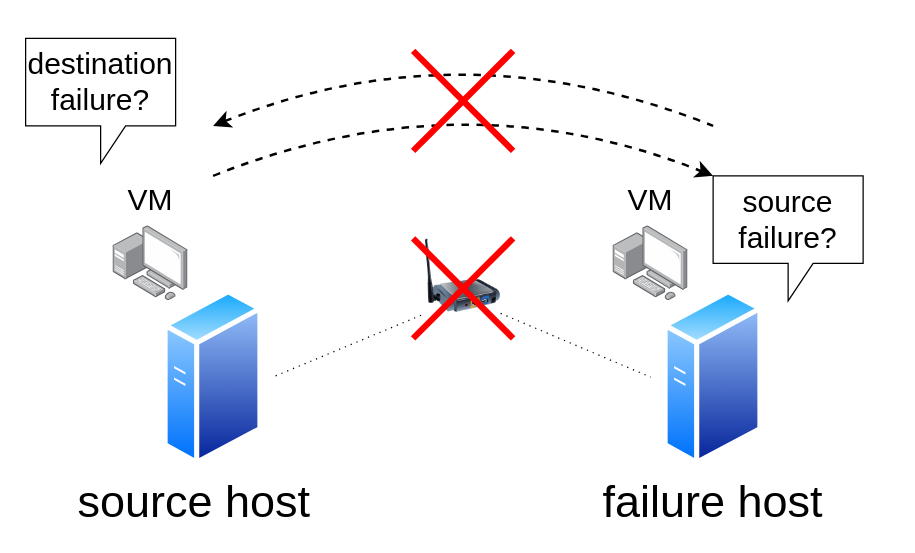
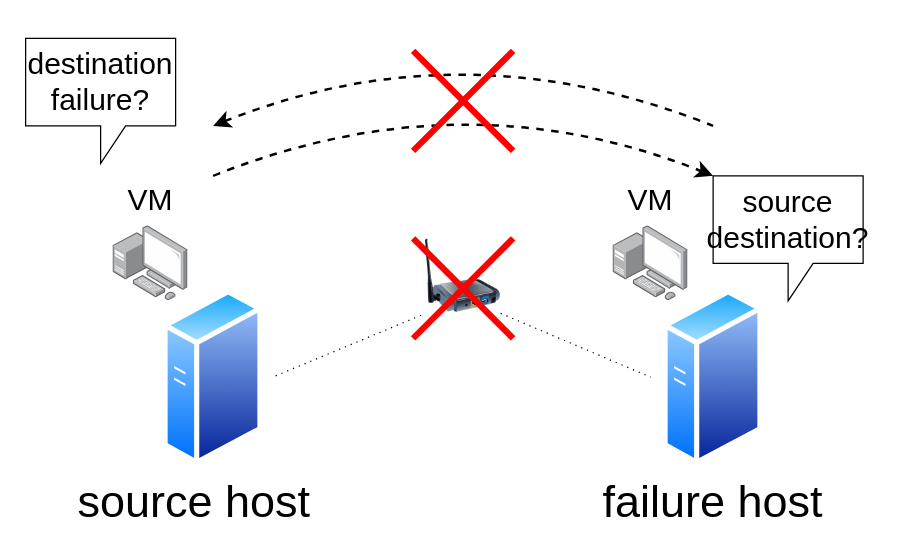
  <mxCell id="0" />
  <mxCell id="1" parent="0" />
  <mxCell id="2" value="" style="image;aspect=fixed;perimeter=ellipsePerimeter;html=1;align=center;shadow=0;dashed=0;spacingTop=3;image=img/lib/active_directory/generic_server.svg;" vertex="1" parent="1"><mxGeometry x="130" y="230" width="80" height="142.86" as="geometry" /></mxCell>
  <mxCell id="3" value="" style="image;aspect=fixed;perimeter=ellipsePerimeter;html=1;align=center;shadow=0;dashed=0;spacingTop=3;image=img/lib/active_directory/generic_server.svg;" vertex="1" parent="1"><mxGeometry x="530" y="230" width="80" height="142.86" as="geometry" /></mxCell>
  <mxCell id="4" value="&lt;font style=&quot;font-size: 36px;&quot;&gt;source host&lt;/font&gt;" style="text;html=1;strokeColor=none;fillColor=none;align=center;verticalAlign=middle;whiteSpace=wrap;rounded=0;" vertex="1" parent="1"><mxGeometry x="55" y="380" width="200" height="40" as="geometry" /></mxCell>
  <mxCell id="5" value="&lt;font style=&quot;font-size: 36px;&quot;&gt;failure host&lt;/font&gt;" style="text;html=1;strokeColor=none;fillColor=none;align=center;verticalAlign=middle;whiteSpace=wrap;rounded=0;" vertex="1" parent="1"><mxGeometry x="430" y="380" width="280" height="40" as="geometry" /></mxCell>
  <mxCell id="6" value="" style="image;points=[];aspect=fixed;html=1;align=center;shadow=0;dashed=0;image=img/lib/allied_telesis/computer_and_terminals/Personal_Computer_with_Server.svg;" vertex="1" parent="1"><mxGeometry x="90" y="180" width="60" height="60" as="geometry" /></mxCell>
  <mxCell id="7" value="" style="image;points=[];aspect=fixed;html=1;align=center;shadow=0;dashed=0;image=img/lib/allied_telesis/computer_and_terminals/Personal_Computer_with_Server.svg;" vertex="1" parent="1"><mxGeometry x="490" y="180" width="60" height="60" as="geometry" /></mxCell>
  <mxCell id="8" value="" style="image;html=1;image=img/lib/clip_art/networking/Print_Server_Wireless_128x128.png" vertex="1" parent="1"><mxGeometry x="340" y="190" width="60" height="60" as="geometry" /></mxCell>
  <mxCell id="9" value="" style="endArrow=none;html=1;rounded=0;entryX=0;entryY=1;entryDx=0;entryDy=0;dashed=1;dashPattern=1 4;" edge="1" parent="1" target="8"><mxGeometry width="50" height="50" relative="1" as="geometry"><mxPoint x="220" y="300" as="sourcePoint" /><mxPoint x="330" y="260" as="targetPoint" /></mxGeometry></mxCell>
  <mxCell id="10" value="" style="endArrow=none;html=1;rounded=0;exitX=1;exitY=1;exitDx=0;exitDy=0;dashed=1;dashPattern=1 4;" edge="1" parent="1" source="8"><mxGeometry width="50" height="50" relative="1" as="geometry"><mxPoint x="380" y="340" as="sourcePoint" /><mxPoint x="520" y="301" as="targetPoint" /></mxGeometry></mxCell>
  <mxCell id="11" value="&lt;font style=&quot;font-size: 24px;&quot;&gt;VM&lt;/font&gt;" style="text;html=1;strokeColor=none;fillColor=none;align=center;verticalAlign=middle;whiteSpace=wrap;rounded=0;" vertex="1" parent="1"><mxGeometry x="90" y="140" width="60" height="40" as="geometry" /></mxCell>
  <mxCell id="12" value="&lt;font style=&quot;font-size: 24px;&quot;&gt;VM&lt;/font&gt;" style="text;html=1;strokeColor=none;fillColor=none;align=center;verticalAlign=middle;whiteSpace=wrap;rounded=0;" vertex="1" parent="1"><mxGeometry x="490" y="140" width="60" height="40" as="geometry" /></mxCell>
  <mxCell id="13" value="" style="curved=1;endArrow=none;html=1;rounded=0;dashed=1;endSize=8;startSize=8;strokeWidth=2;startArrow=classic;startFill=1;endFill=0;" edge="1" parent="1"><mxGeometry width="50" height="50" relative="1" as="geometry"><mxPoint x="170" y="100" as="sourcePoint" /><mxPoint x="570" y="100" as="targetPoint" /><Array as="points"><mxPoint x="370" y="20" /></Array></mxGeometry></mxCell>
  <mxCell id="14" value="" style="curved=1;endArrow=classic;html=1;rounded=0;dashed=1;endSize=8;startSize=8;strokeWidth=2;" edge="1" parent="1"><mxGeometry width="50" height="50" relative="1" as="geometry"><mxPoint x="170" y="140" as="sourcePoint" /><mxPoint x="570" y="140" as="targetPoint" /><Array as="points"><mxPoint x="370" y="60" /></Array></mxGeometry></mxCell>
  <mxCell id="15" value="" style="endArrow=none;html=1;rounded=0;strokeWidth=5;strokeColor=#FF0000;" edge="1" parent="1"><mxGeometry width="50" height="50" relative="1" as="geometry"><mxPoint x="330" y="270" as="sourcePoint" /><mxPoint x="410" y="190" as="targetPoint" /></mxGeometry></mxCell>
  <mxCell id="16" value="" style="endArrow=none;html=1;rounded=0;strokeWidth=5;strokeColor=#FF0000;" edge="1" parent="1"><mxGeometry width="50" height="50" relative="1" as="geometry"><mxPoint x="410" y="270" as="sourcePoint" /><mxPoint x="330" y="190" as="targetPoint" /></mxGeometry></mxCell>
  <mxCell id="17" value="" style="endArrow=none;html=1;rounded=0;strokeWidth=5;strokeColor=#FF0000;" edge="1" parent="1"><mxGeometry width="50" height="50" relative="1" as="geometry"><mxPoint x="330" y="120" as="sourcePoint" /><mxPoint x="410" y="40" as="targetPoint" /></mxGeometry></mxCell>
  <mxCell id="18" value="" style="endArrow=none;html=1;rounded=0;strokeWidth=5;strokeColor=#FF0000;" edge="1" parent="1"><mxGeometry width="50" height="50" relative="1" as="geometry"><mxPoint x="410" y="120" as="sourcePoint" /><mxPoint x="330" y="40" as="targetPoint" /></mxGeometry></mxCell>
  <mxCell id="19" value="&lt;font style=&quot;font-size: 24px;&quot;&gt;destination failure?&lt;/font&gt;" style="shape=callout;whiteSpace=wrap;html=1;perimeter=calloutPerimeter;" vertex="1" parent="1"><mxGeometry x="20" y="30" width="120" height="100" as="geometry" /></mxCell>
- <mxCell id="20" value="&lt;font style=&quot;font-size: 24px;&quot;&gt;source failure?&lt;/font&gt;" style="shape=callout;whiteSpace=wrap;html=1;perimeter=calloutPerimeter;" vertex="1" parent="1"><mxGeometry x="570" y="140" width="120" height="100" as="geometry" /></mxCell>
+ <mxCell id="20" value="&lt;font style=&quot;font-size: 24px;&quot;&gt;source destination?&lt;/font&gt;" style="shape=callout;whiteSpace=wrap;html=1;perimeter=calloutPerimeter;" vertex="1" parent="1"><mxGeometry x="570" y="140" width="120" height="100" as="geometry" /></mxCell>
